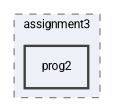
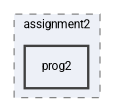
  digraph {
    compound=true
    fontname=Roboto
    n1 [color=grey25 fillcolor="#edf0f7" fontname=Roboto fontsize=10 label=prog2 shape=box style="filled,bold,"]
    subgraph cluster_1 {
      bgcolor="#edf0f7"
      fontsize=10
-     label=assignment3
+     label=assignment2
      pencolor=grey50
      style="filled,dashed,"
      n1
    }
  }
